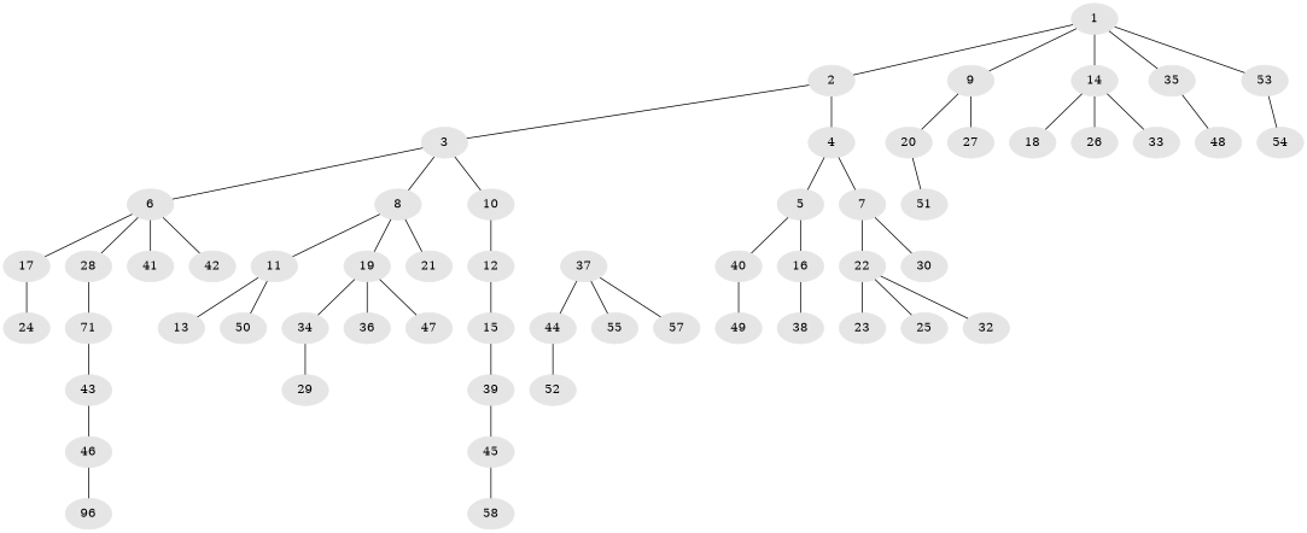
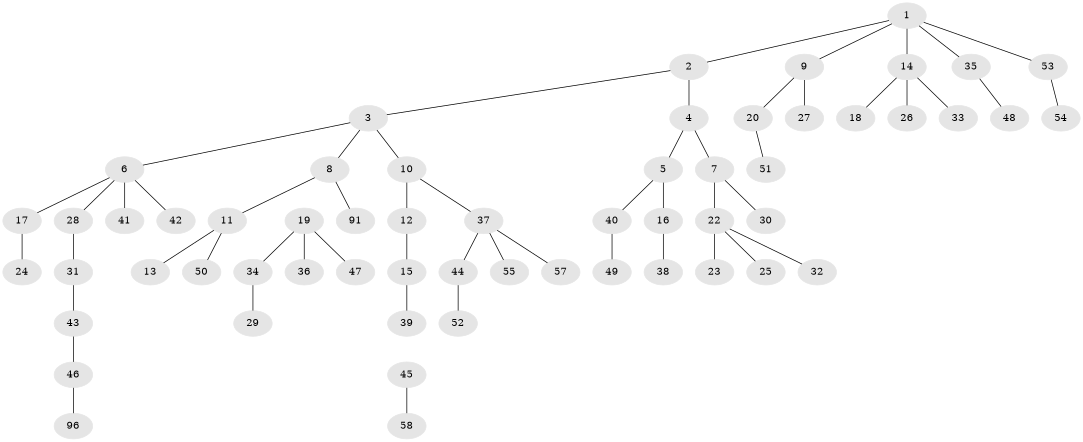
  graph {
    node [color=gray90 style=filled]
    edge [weight=1.0]
    1
    2
    9
    14
    35
    53
    3
    4
    20
    27
    18
    26
    33
    48
    54
    6
    8
    10
    5
    7
    17
    28
    41
    42
    11
    19
-   21
+   21 [label=91]
    12
    37
    40
    16
    22
    30
    49
    24
-   31 [label=71]
+   31
    38
    23
    25
    32
    13
    50
    34
    36
    47
    51
    15
    44
    55
    57
    39
    45
    29
    43
    46
    52
    58
    n58 [label=96]
    1 -- 2
    1 -- 9
    1 -- 14
    1 -- 35
    1 -- 53
    2 -- 3
    2 -- 4
    9 -- 20
    9 -- 27
    14 -- 18
    14 -- 26
    14 -- 33
    35 -- 48
    53 -- 54
    3 -- 6
    3 -- 8
    3 -- 10
    4 -- 5
    4 -- 7
    20 -- 51
    6 -- 17
    6 -- 28
    6 -- 41
    6 -- 42
    8 -- 11
-   8 -- 19
    8 -- 21
    10 -- 12
+   10 -- 37
    5 -- 40
    5 -- 16
    7 -- 22
    7 -- 30
    17 -- 24
    28 -- 31
    11 -- 13
    11 -- 50
    19 -- 34
    19 -- 36
    19 -- 47
    12 -- 15
    37 -- 44
    37 -- 55
    37 -- 57
    40 -- 49
    16 -- 38
    22 -- 23
    22 -- 25
    22 -- 32
    31 -- 43
    34 -- 29
    15 -- 39
    44 -- 52
-   39 -- 45
    45 -- 58
    43 -- 46
    46 -- n58
  }
